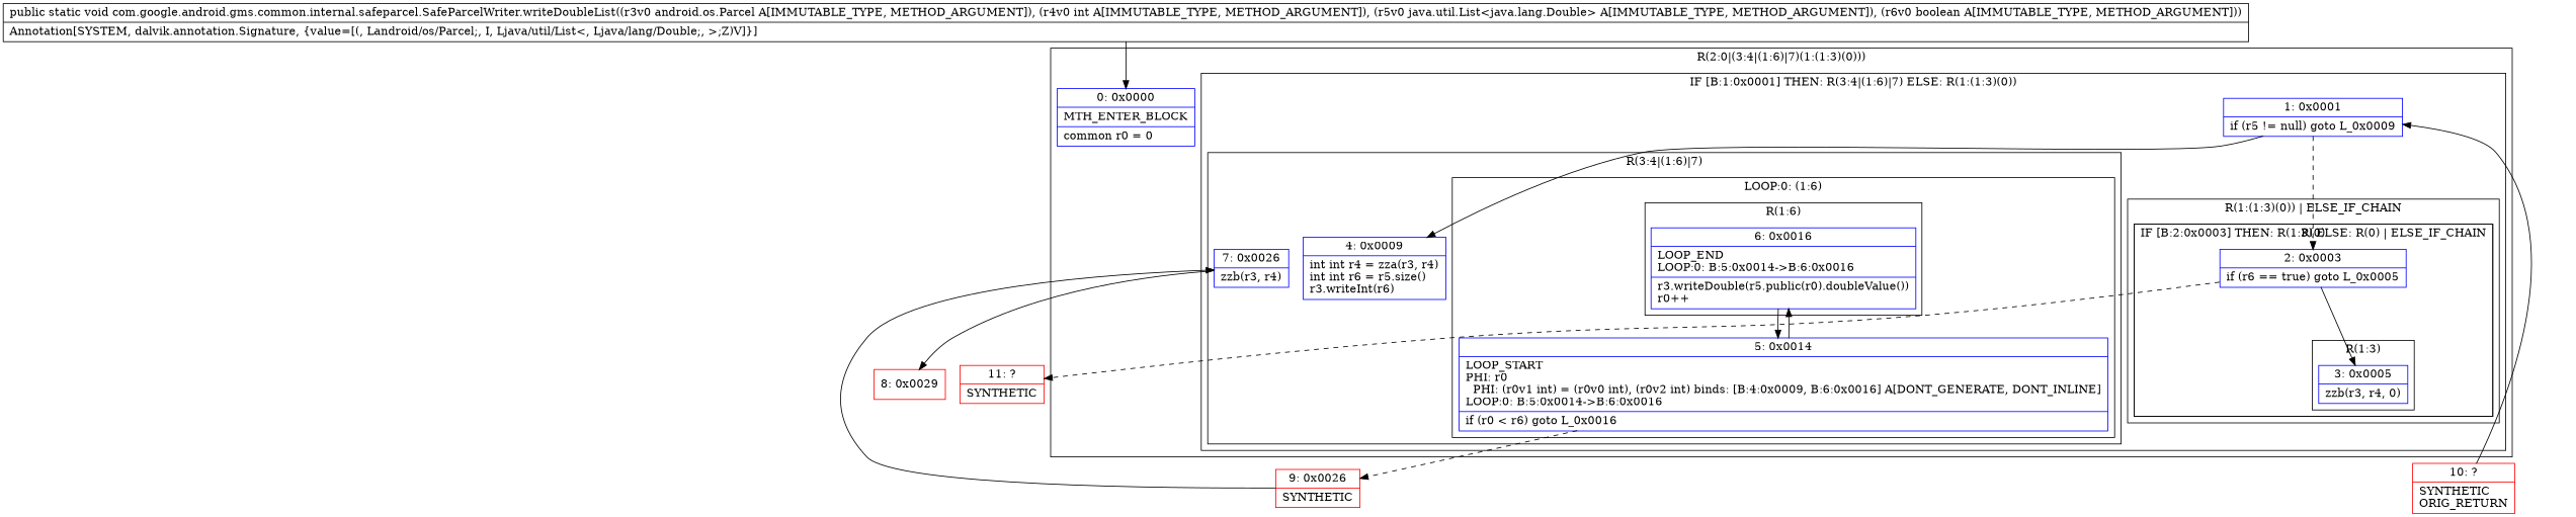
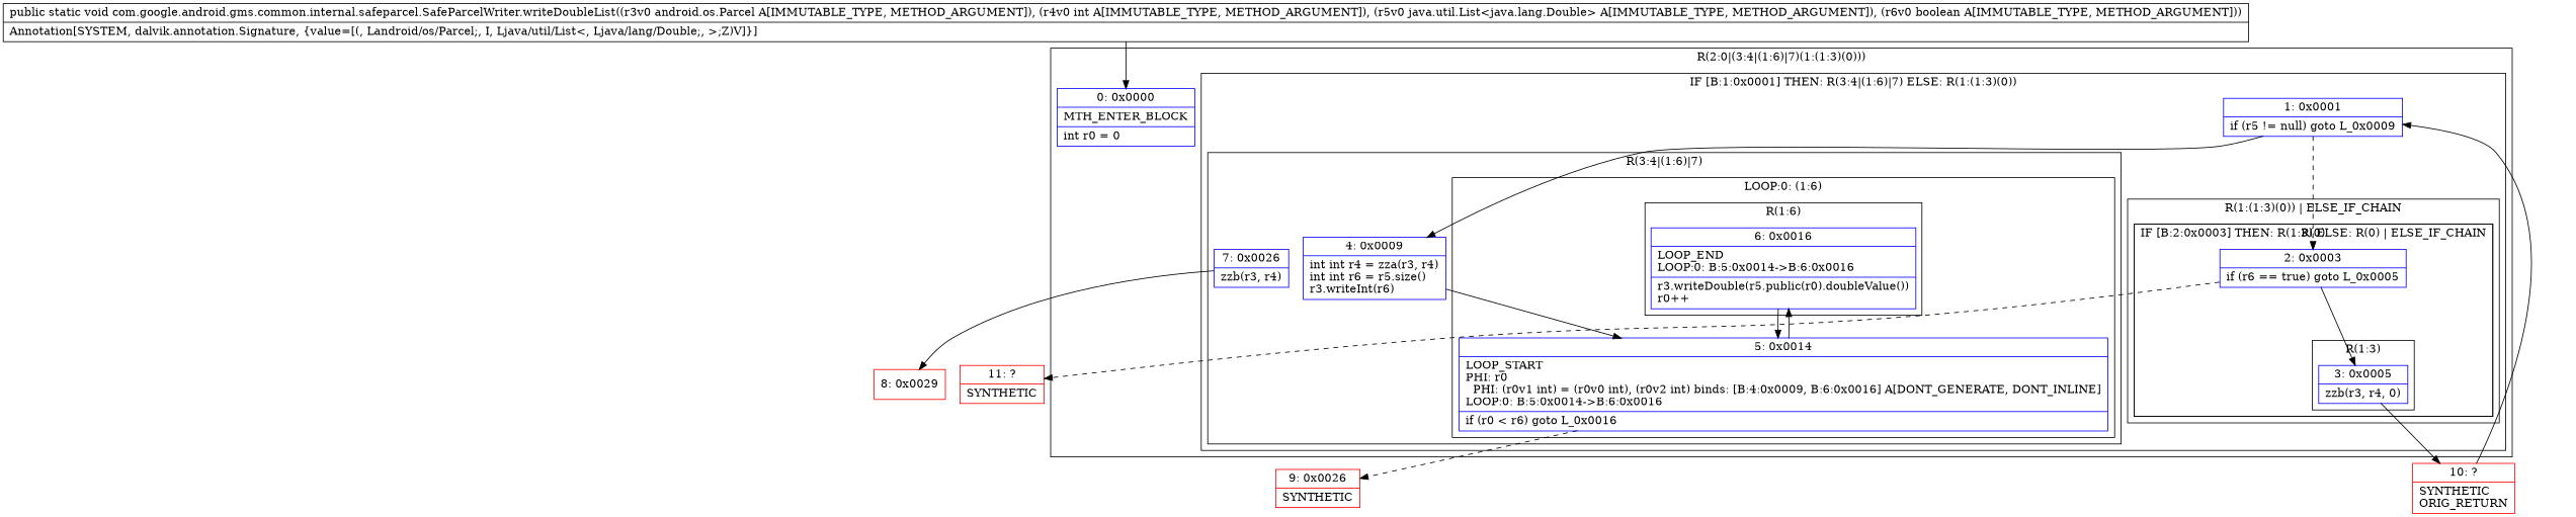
  digraph {
    node [color=blue shape=record]
    n1 [label="{6\:\ 0x0016|LOOP_END\lLOOP:0: B:5:0x0014\-\>B:6:0x0016\l|r3.writeDouble(r5.public(r0).doubleValue())\lr0++\l}"]
    n2 [label="{5\:\ 0x0014|LOOP_START\lPHI: r0 \l  PHI: (r0v1 int) = (r0v0 int), (r0v2 int) binds: [B:4:0x0009, B:6:0x0016] A[DONT_GENERATE, DONT_INLINE]\lLOOP:0: B:5:0x0014\-\>B:6:0x0016\l|if (r0 \< r6) goto L_0x0016\l}"]
    n3 [label="{4\:\ 0x0009|int int r4 = zza(r3, r4)\lint int r6 = r5.size()\lr3.writeInt(r6)\l}"]
    n4 [label="{7\:\ 0x0026|zzb(r3, r4)\l}"]
    n5 [label="{3\:\ 0x0005|zzb(r3, r4, 0)\l}"]
    n6 [label="{2\:\ 0x0003|if (r6 == true) goto L_0x0005\l}"]
    n7 [label="{1\:\ 0x0001|if (r5 != null) goto L_0x0009\l}"]
-   n8 [label="{0\:\ 0x0000|MTH_ENTER_BLOCK\l|common r0 = 0\l}"]
+   n8 [label="{0\:\ 0x0000|MTH_ENTER_BLOCK\l|int r0 = 0\l}"]
    n9 [color=red label="{9\:\ 0x0026|SYNTHETIC\l}"]
    n10 [color=red label="{8\:\ 0x0029}"]
    n11 [color=red label="{10\:\ ?|SYNTHETIC\lORIG_RETURN\l}"]
    n12 [color=red label="{11\:\ ?|SYNTHETIC\l}"]
    n13 [label="{public static void com.google.android.gms.common.internal.safeparcel.SafeParcelWriter.writeDoubleList((r3v0 android.os.Parcel A[IMMUTABLE_TYPE, METHOD_ARGUMENT]), (r4v0 int A[IMMUTABLE_TYPE, METHOD_ARGUMENT]), (r5v0 java.util.List\<java.lang.Double\> A[IMMUTABLE_TYPE, METHOD_ARGUMENT]), (r6v0 boolean A[IMMUTABLE_TYPE, METHOD_ARGUMENT]))  | Annotation[SYSTEM, dalvik.annotation.Signature, \{value=[(, Landroid\/os\/Parcel;, I, Ljava\/util\/List\<, Ljava\/lang\/Double;, \>;Z)V]\}]\l}" color=""]
    subgraph cluster_1 {
      label="R(2:0|(3:4|(1:6)|7)(1:(1:3)(0)))"
      n8
      subgraph cluster_2 {
        label="IF [B:1:0x0001] THEN: R(3:4|(1:6)|7) ELSE: R(1:(1:3)(0))"
        n7
        subgraph cluster_3 {
          label="R(3:4|(1:6)|7)"
          n3
          n4
          subgraph cluster_4 {
            label="LOOP:0: (1:6)"
            n2
            subgraph cluster_5 {
              label="R(1:6)"
              n1
            }
          }
        }
        subgraph cluster_6 {
          label="R(1:(1:3)(0)) | ELSE_IF_CHAIN\l"
          subgraph cluster_7 {
            label="IF [B:2:0x0003] THEN: R(1:3) ELSE: R(0) | ELSE_IF_CHAIN\l"
            n6
            subgraph cluster_8 {
              label="R(1:3)"
              n5
            }
            subgraph cluster_9 {
              label="R(0)"
            }
          }
        }
      }
    }
    n1 -> n2
    n2 -> n1
    n2 -> n9 [style=dashed]
+   n3 -> n2
    n4 -> n10
+   n5 -> n11
    n6 -> n5
    n6 -> n12 [style=dashed]
    n7 -> n3
    n7 -> n6 [style=dashed]
-   n9 -> n4
    n11 -> n7
    n13 -> n8
  }
